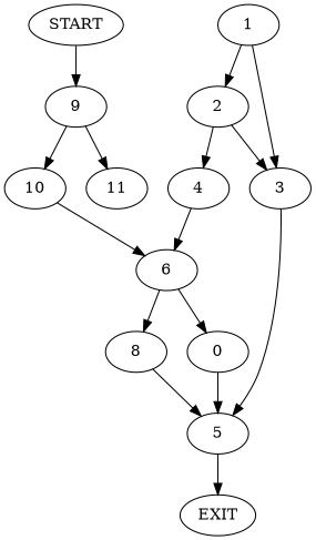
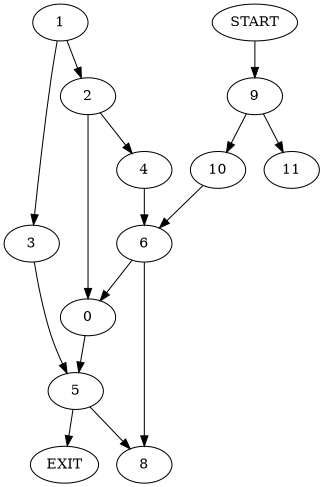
  digraph {
    n1 [label=START]
    9
    1
    2
    3
    10
    11
    n8 [label=EXIT]
    4
    5
    6
    n12 [label=0]
    8
    n1 -> 9
    9 -> 10
    9 -> 11
    1 -> 2
    1 -> 3
-   2 -> 3
+   2 -> n12
    2 -> 4
    3 -> 5
    10 -> 6
    4 -> 6
    5 -> n8
    6 -> n12
    6 -> 8
    n12 -> 5
-   8 -> 5
+   5 -> 8
  }
